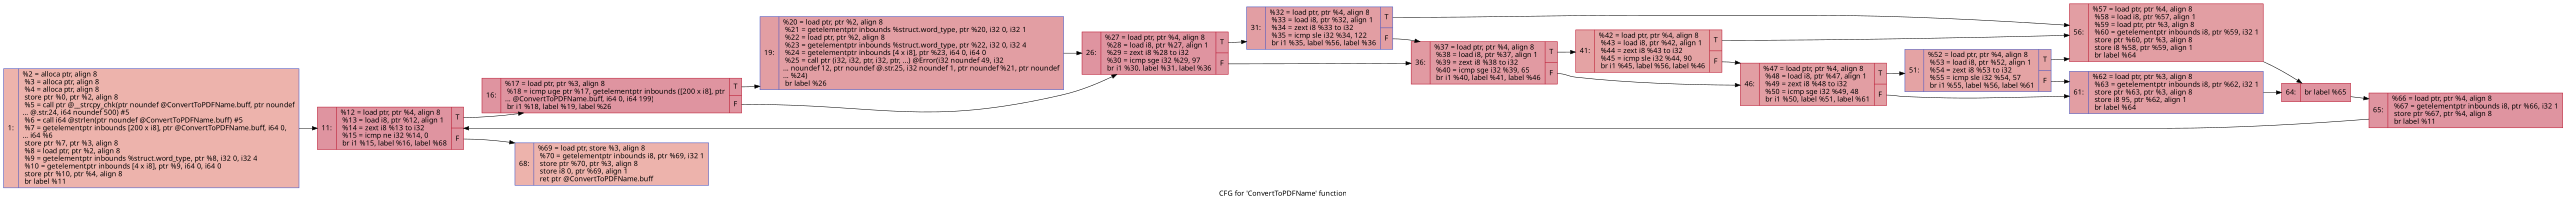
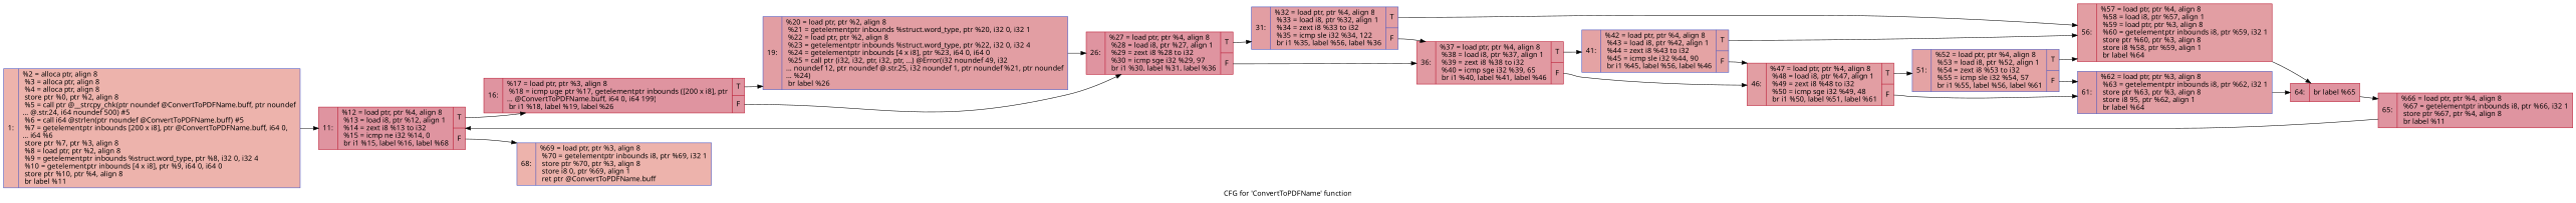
  digraph {
    fontname="Noto Sans"
    label="CFG for 'ConvertToPDFName' function"
    rankdir=LR
    node [color="#b70d28ff" fillcolor="#b70d2870" fontname="Noto Sans" shape=record style=filled]
    edge [fontname="Noto Sans" tailport=s0]
    n1 [color="#3d50c3ff" fillcolor="#d6524470" label="{1:\l|  %2 = alloca ptr, align 8\l  %3 = alloca ptr, align 8\l  %4 = alloca ptr, align 8\l  store ptr %0, ptr %2, align 8\l  %5 = call ptr @__strcpy_chk(ptr noundef @ConvertToPDFName.buff, ptr noundef\l... @.str.24, i64 noundef 500) #5\l  %6 = call i64 @strlen(ptr noundef @ConvertToPDFName.buff) #5\l  %7 = getelementptr inbounds [200 x i8], ptr @ConvertToPDFName.buff, i64 0,\l... i64 %6\l  store ptr %7, ptr %3, align 8\l  %8 = load ptr, ptr %2, align 8\l  %9 = getelementptr inbounds %struct.word_type, ptr %8, i32 0, i32 4\l  %10 = getelementptr inbounds [4 x i8], ptr %9, i64 0, i64 0\l  store ptr %10, ptr %4, align 8\l  br label %11\l}"]
    n2 [label="{11:\l|  %12 = load ptr, ptr %4, align 8\l  %13 = load i8, ptr %12, align 1\l  %14 = zext i8 %13 to i32\l  %15 = icmp ne i32 %14, 0\l  br i1 %15, label %16, label %68\l|{<s0>T|<s1>F}}"]
    n3 [label="{16:\l|  %17 = load ptr, ptr %3, align 8\l  %18 = icmp uge ptr %17, getelementptr inbounds ([200 x i8], ptr\l... @ConvertToPDFName.buff, i64 0, i64 199)\l  br i1 %18, label %19, label %26\l|{<s0>T|<s1>F}}"]
-   n4 [color="#3d50c3ff" fillcolor="#d6524470" label="{68:\l|  %69 = load ptr, store %3, align 8\l  %70 = getelementptr inbounds i8, ptr %69, i32 1\l  store ptr %70, ptr %3, align 8\l  store i8 0, ptr %69, align 1\l  ret ptr @ConvertToPDFName.buff\l}"]
+   n4 [color="#3d50c3ff" fillcolor="#d6524470" label="{68:\l|  %69 = load ptr, ptr %3, align 8\l  %70 = getelementptr inbounds i8, ptr %69, i32 1\l  store ptr %70, ptr %3, align 8\l  store i8 0, ptr %69, align 1\l  ret ptr @ConvertToPDFName.buff\l}"]
    n5 [color="#3d50c3ff" fillcolor="#be242e70" label="{19:\l|  %20 = load ptr, ptr %2, align 8\l  %21 = getelementptr inbounds %struct.word_type, ptr %20, i32 0, i32 1\l  %22 = load ptr, ptr %2, align 8\l  %23 = getelementptr inbounds %struct.word_type, ptr %22, i32 0, i32 4\l  %24 = getelementptr inbounds [4 x i8], ptr %23, i64 0, i64 0\l  %25 = call ptr (i32, i32, ptr, i32, ptr, ...) @Error(i32 noundef 49, i32\l... noundef 12, ptr noundef @.str.25, i32 noundef 1, ptr noundef %21, ptr noundef\l... %24)\l  br label %26\l}"]
    n6 [label="{26:\l|  %27 = load ptr, ptr %4, align 8\l  %28 = load i8, ptr %27, align 1\l  %29 = zext i8 %28 to i32\l  %30 = icmp sge i32 %29, 97\l  br i1 %30, label %31, label %36\l|{<s0>T|<s1>F}}"]
    n7 [color="#3d50c3ff" fillcolor="#be242e70" label="{31:\l|  %32 = load ptr, ptr %4, align 8\l  %33 = load i8, ptr %32, align 1\l  %34 = zext i8 %33 to i32\l  %35 = icmp sle i32 %34, 122\l  br i1 %35, label %56, label %36\l|{<s0>T|<s1>F}}"]
    n8 [fillcolor="#bb1b2c70" label="{36:\l|  %37 = load ptr, ptr %4, align 8\l  %38 = load i8, ptr %37, align 1\l  %39 = zext i8 %38 to i32\l  %40 = icmp sge i32 %39, 65\l  br i1 %40, label %41, label %46\l|{<s0>T|<s1>F}}"]
    n9 [fillcolor="#be242e70" label="{56:\l|  %57 = load ptr, ptr %4, align 8\l  %58 = load i8, ptr %57, align 1\l  %59 = load ptr, ptr %3, align 8\l  %60 = getelementptr inbounds i8, ptr %59, i32 1\l  store ptr %60, ptr %3, align 8\l  store i8 %58, ptr %59, align 1\l  br label %64\l}"]
-   n10 [fillcolor="#c32e3170" label="{41:\l|  %42 = load ptr, ptr %4, align 8\l  %43 = load i8, ptr %42, align 1\l  %44 = zext i8 %43 to i32\l  %45 = icmp sle i32 %44, 90\l  br i1 %45, label %56, label %46\l|{<s0>T|<s1>F}}"]
+   n10 [color="#3d50c3ff" fillcolor="#c32e3170" label="{41:\l|  %42 = load ptr, ptr %4, align 8\l  %43 = load i8, ptr %42, align 1\l  %44 = zext i8 %43 to i32\l  %45 = icmp sle i32 %44, 90\l  br i1 %45, label %56, label %46\l|{<s0>T|<s1>F}}"]
    n11 [fillcolor="#be242e70" label="{46:\l|  %47 = load ptr, ptr %4, align 8\l  %48 = load i8, ptr %47, align 1\l  %49 = zext i8 %48 to i32\l  %50 = icmp sge i32 %49, 48\l  br i1 %50, label %51, label %61\l|{<s0>T|<s1>F}}"]
    n12 [label="{64:\l|  br label %65\l}"]
    n13 [color="#3d50c3ff" fillcolor="#c32e3170" label="{51:\l|  %52 = load ptr, ptr %4, align 8\l  %53 = load i8, ptr %52, align 1\l  %54 = zext i8 %53 to i32\l  %55 = icmp sle i32 %54, 57\l  br i1 %55, label %56, label %61\l|{<s0>T|<s1>F}}"]
    n14 [color="#3d50c3ff" fillcolor="#be242e70" label="{61:\l|  %62 = load ptr, ptr %3, align 8\l  %63 = getelementptr inbounds i8, ptr %62, i32 1\l  store ptr %63, ptr %3, align 8\l  store i8 95, ptr %62, align 1\l  br label %64\l}"]
    n15 [label="{65:\l|  %66 = load ptr, ptr %4, align 8\l  %67 = getelementptr inbounds i8, ptr %66, i32 1\l  store ptr %67, ptr %4, align 8\l  br label %11\l}"]
    n1 -> n2
    n2 -> n3
    n2 -> n4 [tailport=s1]
    n3 -> n5
    n3 -> n6 [tailport=s1]
    n5 -> n6
    n6 -> n7
    n6 -> n8 [tailport=s1]
    n7 -> n8 [tailport=s1]
    n7 -> n9
    n8 -> n10
    n8 -> n11 [tailport=s1]
    n9 -> n12
    n10 -> n9
    n10 -> n11 [tailport=s1]
    n11 -> n13
    n11 -> n14 [tailport=s1]
    n12 -> n15
    n13 -> n9
    n13 -> n14 [tailport=s1]
    n14 -> n12
    n15 -> n2
  }
